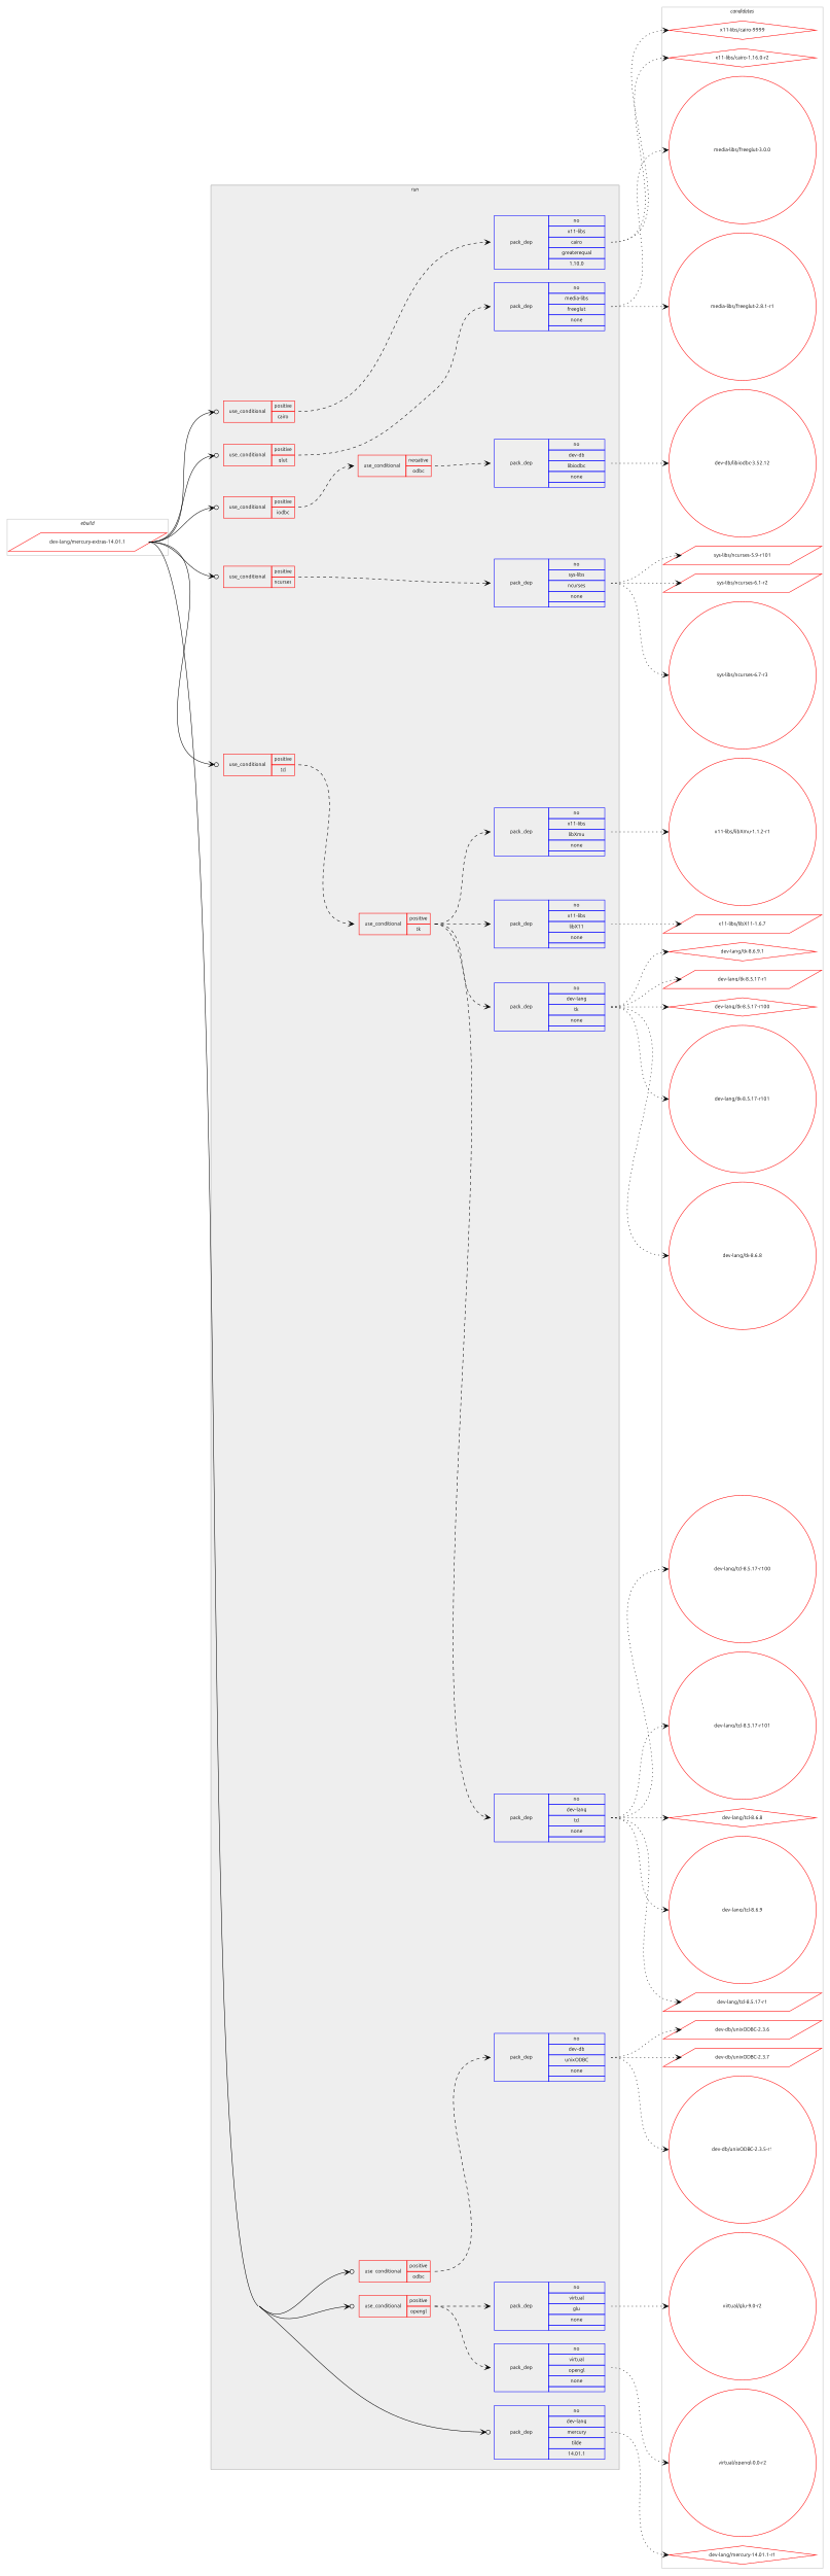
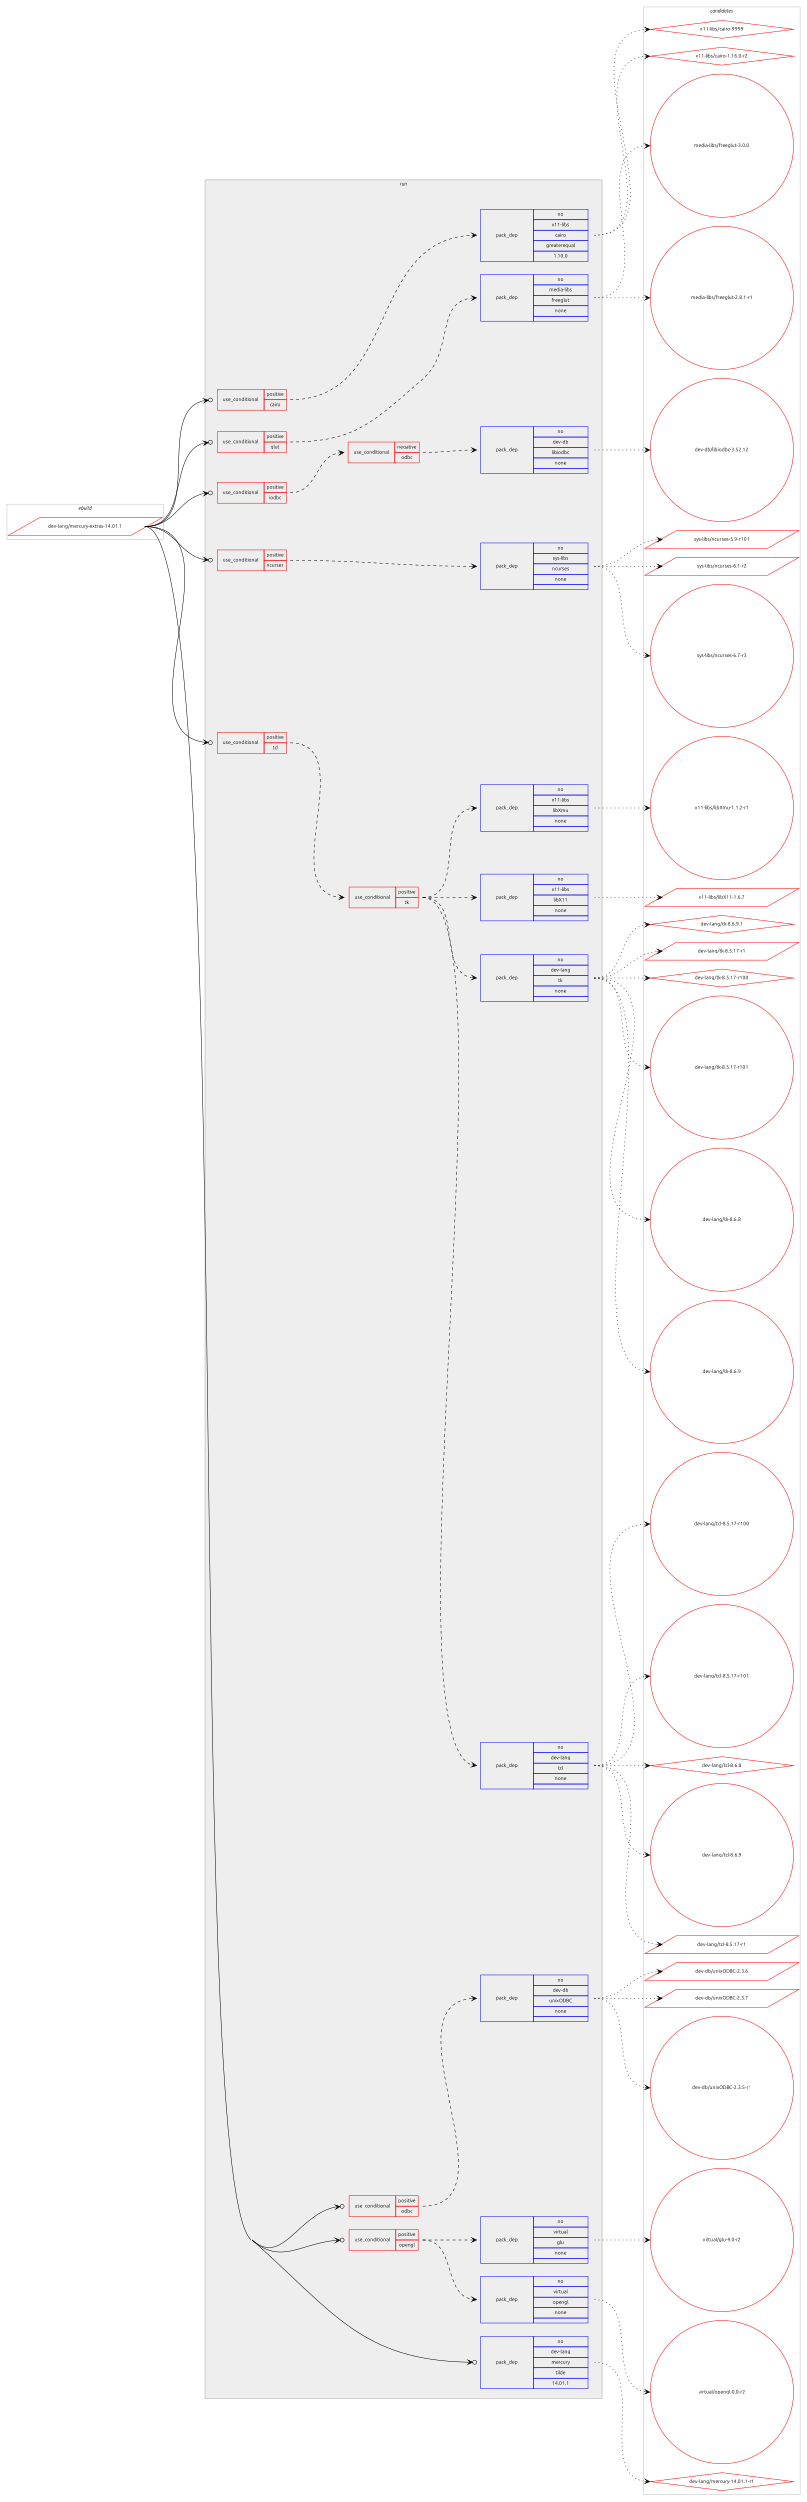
  digraph {
    compound=true
    concentrate=true
    fontname=Ubuntu
    fontsize=10
    newrank=true
    rankdir=LR
    ranksep=1.5
    node [color=red fontname=Ubuntu fontsize=10 shape=none]
    edge [arrowhead=vee fontname=Ubuntu headport=w style=dotted tailport=e weight=100]
    n1 [label="dev-lang/mercury-extras-14.01.1" shape=parallelogram width=4]
    n2 [color=blue label=<<TABLE BORDER="0" CELLBORDER="1" CELLSPACING="0" CELLPADDING="4" WIDTH="220"><TR><TD ROWSPAN="6" CELLPADDING="30">pack_dep</TD></TR><TR><TD WIDTH="110">no</TD></TR><TR><TD>x11-libs</TD></TR><TR><TD>cairo</TD></TR><TR><TD>greaterequal</TD></TR><TR><TD>1.10.0</TD></TR></TABLE>>]
    n3 [label=<<TABLE BORDER="0" CELLBORDER="1" CELLSPACING="0" CELLPADDING="4"><TR><TD ROWSPAN="3" CELLPADDING="10">use_conditional</TD></TR><TR><TD>positive</TD></TR><TR><TD>cairo</TD></TR></TABLE>>]
    n4 [color=blue label=<<TABLE BORDER="0" CELLBORDER="1" CELLSPACING="0" CELLPADDING="4" WIDTH="220"><TR><TD ROWSPAN="6" CELLPADDING="30">pack_dep</TD></TR><TR><TD WIDTH="110">no</TD></TR><TR><TD>media-libs</TD></TR><TR><TD>freeglut</TD></TR><TR><TD>none</TD></TR><TR><TD></TD></TR></TABLE>>]
    n5 [label=<<TABLE BORDER="0" CELLBORDER="1" CELLSPACING="0" CELLPADDING="4"><TR><TD ROWSPAN="3" CELLPADDING="10">use_conditional</TD></TR><TR><TD>positive</TD></TR><TR><TD>glut</TD></TR></TABLE>>]
    n6 [color=blue label=<<TABLE BORDER="0" CELLBORDER="1" CELLSPACING="0" CELLPADDING="4" WIDTH="220"><TR><TD ROWSPAN="6" CELLPADDING="30">pack_dep</TD></TR><TR><TD WIDTH="110">no</TD></TR><TR><TD>dev-db</TD></TR><TR><TD>libiodbc</TD></TR><TR><TD>none</TD></TR><TR><TD></TD></TR></TABLE>>]
    n7 [label=<<TABLE BORDER="0" CELLBORDER="1" CELLSPACING="0" CELLPADDING="4"><TR><TD ROWSPAN="3" CELLPADDING="10">use_conditional</TD></TR><TR><TD>negative</TD></TR><TR><TD>odbc</TD></TR></TABLE>>]
    n8 [label=<<TABLE BORDER="0" CELLBORDER="1" CELLSPACING="0" CELLPADDING="4"><TR><TD ROWSPAN="3" CELLPADDING="10">use_conditional</TD></TR><TR><TD>positive</TD></TR><TR><TD>iodbc</TD></TR></TABLE>>]
    n9 [color=blue label=<<TABLE BORDER="0" CELLBORDER="1" CELLSPACING="0" CELLPADDING="4" WIDTH="220"><TR><TD ROWSPAN="6" CELLPADDING="30">pack_dep</TD></TR><TR><TD WIDTH="110">no</TD></TR><TR><TD>sys-libs</TD></TR><TR><TD>ncurses</TD></TR><TR><TD>none</TD></TR><TR><TD></TD></TR></TABLE>>]
    n10 [label=<<TABLE BORDER="0" CELLBORDER="1" CELLSPACING="0" CELLPADDING="4"><TR><TD ROWSPAN="3" CELLPADDING="10">use_conditional</TD></TR><TR><TD>positive</TD></TR><TR><TD>ncurses</TD></TR></TABLE>>]
    n11 [color=blue label=<<TABLE BORDER="0" CELLBORDER="1" CELLSPACING="0" CELLPADDING="4" WIDTH="220"><TR><TD ROWSPAN="6" CELLPADDING="30">pack_dep</TD></TR><TR><TD WIDTH="110">no</TD></TR><TR><TD>dev-db</TD></TR><TR><TD>unixODBC</TD></TR><TR><TD>none</TD></TR><TR><TD></TD></TR></TABLE>>]
    n12 [label=<<TABLE BORDER="0" CELLBORDER="1" CELLSPACING="0" CELLPADDING="4"><TR><TD ROWSPAN="3" CELLPADDING="10">use_conditional</TD></TR><TR><TD>positive</TD></TR><TR><TD>odbc</TD></TR></TABLE>>]
    n13 [color=blue label=<<TABLE BORDER="0" CELLBORDER="1" CELLSPACING="0" CELLPADDING="4" WIDTH="220"><TR><TD ROWSPAN="6" CELLPADDING="30">pack_dep</TD></TR><TR><TD WIDTH="110">no</TD></TR><TR><TD>virtual</TD></TR><TR><TD>opengl</TD></TR><TR><TD>none</TD></TR><TR><TD></TD></TR></TABLE>>]
    n14 [color=blue label=<<TABLE BORDER="0" CELLBORDER="1" CELLSPACING="0" CELLPADDING="4" WIDTH="220"><TR><TD ROWSPAN="6" CELLPADDING="30">pack_dep</TD></TR><TR><TD WIDTH="110">no</TD></TR><TR><TD>virtual</TD></TR><TR><TD>glu</TD></TR><TR><TD>none</TD></TR><TR><TD></TD></TR></TABLE>>]
    n15 [label=<<TABLE BORDER="0" CELLBORDER="1" CELLSPACING="0" CELLPADDING="4"><TR><TD ROWSPAN="3" CELLPADDING="10">use_conditional</TD></TR><TR><TD>positive</TD></TR><TR><TD>opengl</TD></TR></TABLE>>]
    n16 [color=blue label=<<TABLE BORDER="0" CELLBORDER="1" CELLSPACING="0" CELLPADDING="4" WIDTH="220"><TR><TD ROWSPAN="6" CELLPADDING="30">pack_dep</TD></TR><TR><TD WIDTH="110">no</TD></TR><TR><TD>dev-lang</TD></TR><TR><TD>tcl</TD></TR><TR><TD>none</TD></TR><TR><TD></TD></TR></TABLE>>]
    n17 [color=blue label=<<TABLE BORDER="0" CELLBORDER="1" CELLSPACING="0" CELLPADDING="4" WIDTH="220"><TR><TD ROWSPAN="6" CELLPADDING="30">pack_dep</TD></TR><TR><TD WIDTH="110">no</TD></TR><TR><TD>dev-lang</TD></TR><TR><TD>tk</TD></TR><TR><TD>none</TD></TR><TR><TD></TD></TR></TABLE>>]
    n18 [color=blue label=<<TABLE BORDER="0" CELLBORDER="1" CELLSPACING="0" CELLPADDING="4" WIDTH="220"><TR><TD ROWSPAN="6" CELLPADDING="30">pack_dep</TD></TR><TR><TD WIDTH="110">no</TD></TR><TR><TD>x11-libs</TD></TR><TR><TD>libX11</TD></TR><TR><TD>none</TD></TR><TR><TD></TD></TR></TABLE>>]
    n19 [color=blue label=<<TABLE BORDER="0" CELLBORDER="1" CELLSPACING="0" CELLPADDING="4" WIDTH="220"><TR><TD ROWSPAN="6" CELLPADDING="30">pack_dep</TD></TR><TR><TD WIDTH="110">no</TD></TR><TR><TD>x11-libs</TD></TR><TR><TD>libXmu</TD></TR><TR><TD>none</TD></TR><TR><TD></TD></TR></TABLE>>]
    n20 [label=<<TABLE BORDER="0" CELLBORDER="1" CELLSPACING="0" CELLPADDING="4"><TR><TD ROWSPAN="3" CELLPADDING="10">use_conditional</TD></TR><TR><TD>positive</TD></TR><TR><TD>tk</TD></TR></TABLE>>]
    n21 [label=<<TABLE BORDER="0" CELLBORDER="1" CELLSPACING="0" CELLPADDING="4"><TR><TD ROWSPAN="3" CELLPADDING="10">use_conditional</TD></TR><TR><TD>positive</TD></TR><TR><TD>tcl</TD></TR></TABLE>>]
    n22 [color=blue label=<<TABLE BORDER="0" CELLBORDER="1" CELLSPACING="0" CELLPADDING="4" WIDTH="220"><TR><TD ROWSPAN="6" CELLPADDING="30">pack_dep</TD></TR><TR><TD WIDTH="110">no</TD></TR><TR><TD>dev-lang</TD></TR><TR><TD>mercury</TD></TR><TR><TD>tilde</TD></TR><TR><TD>14.01.1</TD></TR></TABLE>>]
    n23 [label="x11-libs/cairo-1.16.0-r2" shape=diamond width=4]
    n24 [label="x11-libs/cairo-9999" shape=diamond width=4]
    n25 [label="media-libs/freeglut-2.8.1-r1" shape=circle width=4]
    n26 [label="media-libs/freeglut-3.0.0" shape=circle width=4]
    n27 [label="dev-db/libiodbc-3.52.12" shape=circle width=4]
    n28 [label="sys-libs/ncurses-5.9-r101" shape=parallelogram width=4]
    n29 [label="sys-libs/ncurses-6.1-r2" shape=parallelogram width=4]
    n30 [label="sys-libs/ncurses-6.7-r3" shape=circle width=4]
    n31 [label="dev-db/unixODBC-2.3.5-r1" shape=circle width=4]
    n32 [label="dev-db/unixODBC-2.3.6" shape=parallelogram width=4]
    n33 [label="dev-db/unixODBC-2.3.7" shape=parallelogram width=4]
    n34 [label="virtual/opengl-0.0-r2" shape=circle width=4]
    n35 [label="virtual/glu-9.0-r2" shape=circle width=4]
    n36 [label="dev-lang/tcl-8.5.17-r1" shape=parallelogram width=4]
    n37 [label="dev-lang/tcl-8.5.17-r100" shape=circle width=4]
    n38 [label="dev-lang/tcl-8.5.17-r101" shape=circle width=4]
    n39 [label="dev-lang/tcl-8.6.8" shape=diamond width=4]
    n40 [label="dev-lang/tcl-8.6.9" shape=circle width=4]
    n41 [label="dev-lang/tk-8.5.17-r1" shape=parallelogram width=4]
    n42 [label="dev-lang/tk-8.5.17-r100" shape=diamond width=4]
    n43 [label="dev-lang/tk-8.5.17-r101" shape=circle width=4]
    n44 [label="dev-lang/tk-8.6.8" shape=circle width=4]
+   n45 [label="dev-lang/tk-8.6.9" shape=circle width=4]
    n46 [label="dev-lang/tk-8.6.9.1" shape=diamond width=4]
    n47 [label="x11-libs/libX11-1.6.7" shape=parallelogram width=4]
    n48 [label="x11-libs/libXmu-1.1.2-r1" shape=circle width=4]
    n49 [label="dev-lang/mercury-14.01.1-r1" shape=diamond width=4]
    subgraph cluster_1 {
      color=gray
      label=<<i>ebuild</i>>
      rank=same
      n1
    }
    subgraph cluster_2 {
      color=gray
      label=<<i>dependencies</i>>
      subgraph cluster_3 {
        color=gray
        fillcolor="#eeeeee"
        label=<<i>compile</i>>
        style=filled
      }
      subgraph cluster_4 {
        color=gray
        fillcolor="#eeeeee"
        label=<<i>compile and run</i>>
        style=filled
        subgraph sub_5 {
          color=gray
          fillcolor="#eeeeee"
          label=<<i>compile and run</i>>
          style=filled
          n3
          subgraph sub_6 {
            color=gray
            fillcolor="#eeeeee"
            label=<<i>compile and run</i>>
            style=filled
            n2
          }
        }
        subgraph sub_7 {
          color=gray
          fillcolor="#eeeeee"
          label=<<i>compile and run</i>>
          style=filled
          n5
          subgraph sub_8 {
            color=gray
            fillcolor="#eeeeee"
            label=<<i>compile and run</i>>
            style=filled
            n4
          }
        }
        subgraph sub_9 {
          color=gray
          fillcolor="#eeeeee"
          label=<<i>compile and run</i>>
          style=filled
          n8
          subgraph sub_10 {
            color=gray
            fillcolor="#eeeeee"
            label=<<i>compile and run</i>>
            style=filled
            n7
            subgraph sub_11 {
              color=gray
              fillcolor="#eeeeee"
              label=<<i>compile and run</i>>
              style=filled
              n6
            }
          }
        }
        subgraph sub_12 {
          color=gray
          fillcolor="#eeeeee"
          label=<<i>compile and run</i>>
          style=filled
          n10
          subgraph sub_13 {
            color=gray
            fillcolor="#eeeeee"
            label=<<i>compile and run</i>>
            style=filled
            n9
          }
        }
        subgraph sub_14 {
          color=gray
          fillcolor="#eeeeee"
          label=<<i>compile and run</i>>
          style=filled
          n12
          subgraph sub_15 {
            color=gray
            fillcolor="#eeeeee"
            label=<<i>compile and run</i>>
            style=filled
            n11
          }
        }
        subgraph sub_16 {
          color=gray
          fillcolor="#eeeeee"
          label=<<i>compile and run</i>>
          style=filled
          n15
          subgraph sub_17 {
            color=gray
            fillcolor="#eeeeee"
            label=<<i>compile and run</i>>
            style=filled
            n13
          }
          subgraph sub_18 {
            color=gray
            fillcolor="#eeeeee"
            label=<<i>compile and run</i>>
            style=filled
            n14
          }
        }
        subgraph sub_19 {
          color=gray
          fillcolor="#eeeeee"
          label=<<i>compile and run</i>>
          style=filled
          n21
          subgraph sub_20 {
            color=gray
            fillcolor="#eeeeee"
            label=<<i>compile and run</i>>
            style=filled
            n20
            subgraph sub_21 {
              color=gray
              fillcolor="#eeeeee"
              label=<<i>compile and run</i>>
              style=filled
              n16
            }
            subgraph sub_22 {
              color=gray
              fillcolor="#eeeeee"
              label=<<i>compile and run</i>>
              style=filled
              n17
            }
            subgraph sub_23 {
              color=gray
              fillcolor="#eeeeee"
              label=<<i>compile and run</i>>
              style=filled
              n18
            }
            subgraph sub_24 {
              color=gray
              fillcolor="#eeeeee"
              label=<<i>compile and run</i>>
              style=filled
              n19
            }
          }
        }
        subgraph sub_25 {
          color=gray
          fillcolor="#eeeeee"
          label=<<i>compile and run</i>>
          style=filled
          n22
        }
      }
      subgraph cluster_26 {
        color=gray
        fillcolor="#eeeeee"
        label=<<i>run</i>>
        style=filled
      }
    }
    subgraph cluster_27 {
      color=gray
      label=<<i>candidates</i>>
      rank=same
      subgraph sub_28 {
        color=black
        label=<<i>candidates</i>>
        nodesep=1
        rank=same
        n23
        n24
      }
      subgraph sub_29 {
        color=black
        label=<<i>candidates</i>>
        nodesep=1
        rank=same
        n25
        n26
      }
      subgraph sub_30 {
        color=black
        label=<<i>candidates</i>>
        nodesep=1
        rank=same
        n27
      }
      subgraph sub_31 {
        color=black
        label=<<i>candidates</i>>
        nodesep=1
        rank=same
        n28
        n29
        n30
      }
      subgraph sub_32 {
        color=black
        label=<<i>candidates</i>>
        nodesep=1
        rank=same
        n31
        n32
        n33
      }
      subgraph sub_33 {
        color=black
        label=<<i>candidates</i>>
        nodesep=1
        rank=same
        n34
      }
      subgraph sub_34 {
        color=black
        label=<<i>candidates</i>>
        nodesep=1
        rank=same
        n35
      }
      subgraph sub_35 {
        color=black
        label=<<i>candidates</i>>
        nodesep=1
        rank=same
        n36
        n37
        n38
        n39
        n40
      }
      subgraph sub_36 {
        color=black
        label=<<i>candidates</i>>
        nodesep=1
        rank=same
        n41
        n42
        n43
        n44
+       n45
        n46
      }
      subgraph sub_37 {
        color=black
        label=<<i>candidates</i>>
        nodesep=1
        rank=same
        n47
      }
      subgraph sub_38 {
        color=black
        label=<<i>candidates</i>>
        nodesep=1
        rank=same
        n48
      }
      subgraph sub_39 {
        color=black
        label=<<i>candidates</i>>
        nodesep=1
        rank=same
        n49
      }
    }
    n1 -> n3 [arrowhead=odotvee style=solid weight=20]
    n1 -> n5 [arrowhead=odotvee style=solid weight=20]
    n1 -> n8 [arrowhead=odotvee style=solid weight=20]
    n1 -> n10 [arrowhead=odotvee style=solid weight=20]
    n1 -> n12 [arrowhead=odotvee style=solid weight=20]
    n1 -> n15 [arrowhead=odotvee style=solid weight=20]
    n1 -> n21 [arrowhead=odotvee style=solid weight=20]
    n1 -> n22 [arrowhead=odotvee style=solid weight=20]
    n2 -> n23
    n2 -> n24
    n3 -> n2 [style=dashed weight=20]
    n4 -> n25
    n4 -> n26
    n5 -> n4 [style=dashed weight=20]
    n6 -> n27
    n7 -> n6 [style=dashed weight=20]
    n8 -> n7 [style=dashed weight=20]
    n9 -> n28
    n9 -> n29
    n9 -> n30
    n10 -> n9 [style=dashed weight=20]
    n11 -> n31
    n11 -> n32
    n11 -> n33
    n12 -> n11 [style=dashed weight=20]
    n13 -> n34
    n14 -> n35
    n15 -> n13 [style=dashed weight=20]
    n15 -> n14 [style=dashed weight=20]
    n16 -> n36
    n16 -> n37
    n16 -> n38
    n16 -> n39
    n16 -> n40
    n17 -> n41
    n17 -> n42
    n17 -> n43
    n17 -> n44
+   n17 -> n45
    n17 -> n46
    n18 -> n47
    n19 -> n48
    n20 -> n16 [style=dashed weight=20]
    n20 -> n17 [style=dashed weight=20]
    n20 -> n18 [style=dashed weight=20]
    n20 -> n19 [style=dashed weight=20]
    n21 -> n20 [style=dashed weight=20]
    n22 -> n49
  }
